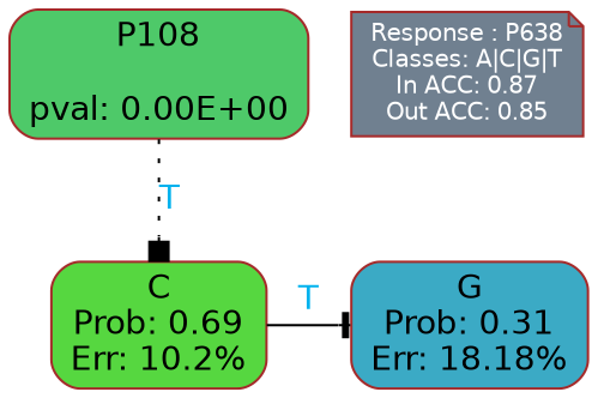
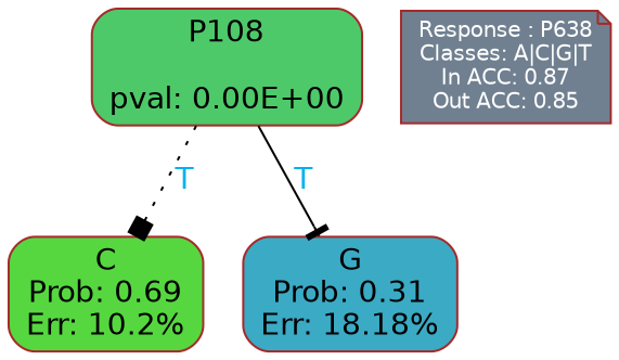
  digraph {
    ranksep=equally
    splines=polylines
    node [color=brown fontname=helvetica shape=box style="filled, rounded"]
    edge [fontcolor=deepskyblue2 fontname=helvetica]
    n1 [fillcolor="#56d740" label="C\nProb: 0.69\nErr: 10.2%"]
    n2 [fillcolor="#3baac5" label="G\nProb: 0.31\nErr: 18.18%"]
    n3 [align=left fillcolor=slategray fontcolor=white fontsize=10 label="Response : P638\nClasses: A|C|G|T\nIn ACC: 0.87\nOut ACC: 0.85\n" shape=note style=filled]
    n4 [fillcolor="#4ec969" label="P108\n\npval: 0.00E+00"]
    subgraph sub_1 {
      rank=same
      n1
      n2
    }
    subgraph sub_2 {
      rank=same
      n3
      n4
    }
    n4 -> n1 [arrowhead=box label=T style=dotted]
-   n1 -> n2 [arrowhead=tee label=T style=solid]
+   n4 -> n2 [arrowhead=tee label=T style=solid]
  }
